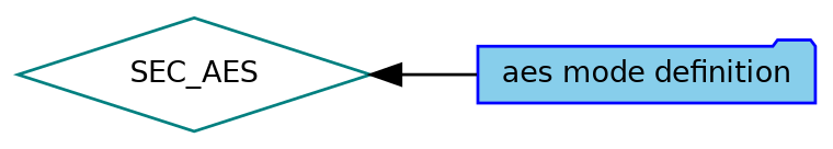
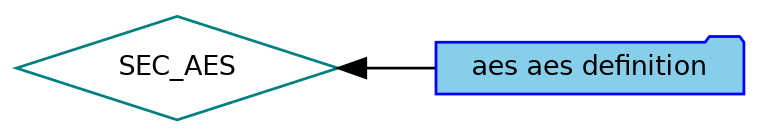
  digraph {
    rankdir=LR
    node [fontname=Helvetica fontsize=10 style=filled]
-   n1 [color=blue fillcolor=skyblue fontcolor=black height=0.2 label="aes mode definition" shape=folder width=0.4]
+   n1 [color=blue fillcolor=skyblue fontcolor=black height=0.2 label="aes aes definition" shape=folder width=0.4]
    n2 [color=teal fillcolor=white height=0.2 label=SEC_AES shape=diamond width=0.4]
    n2 -> n1 [dir=back fontname=Helvetica fontsize=10 labelfontname=Helvetica labelfontsize=10 shape=plaintext style=solid]
  }
